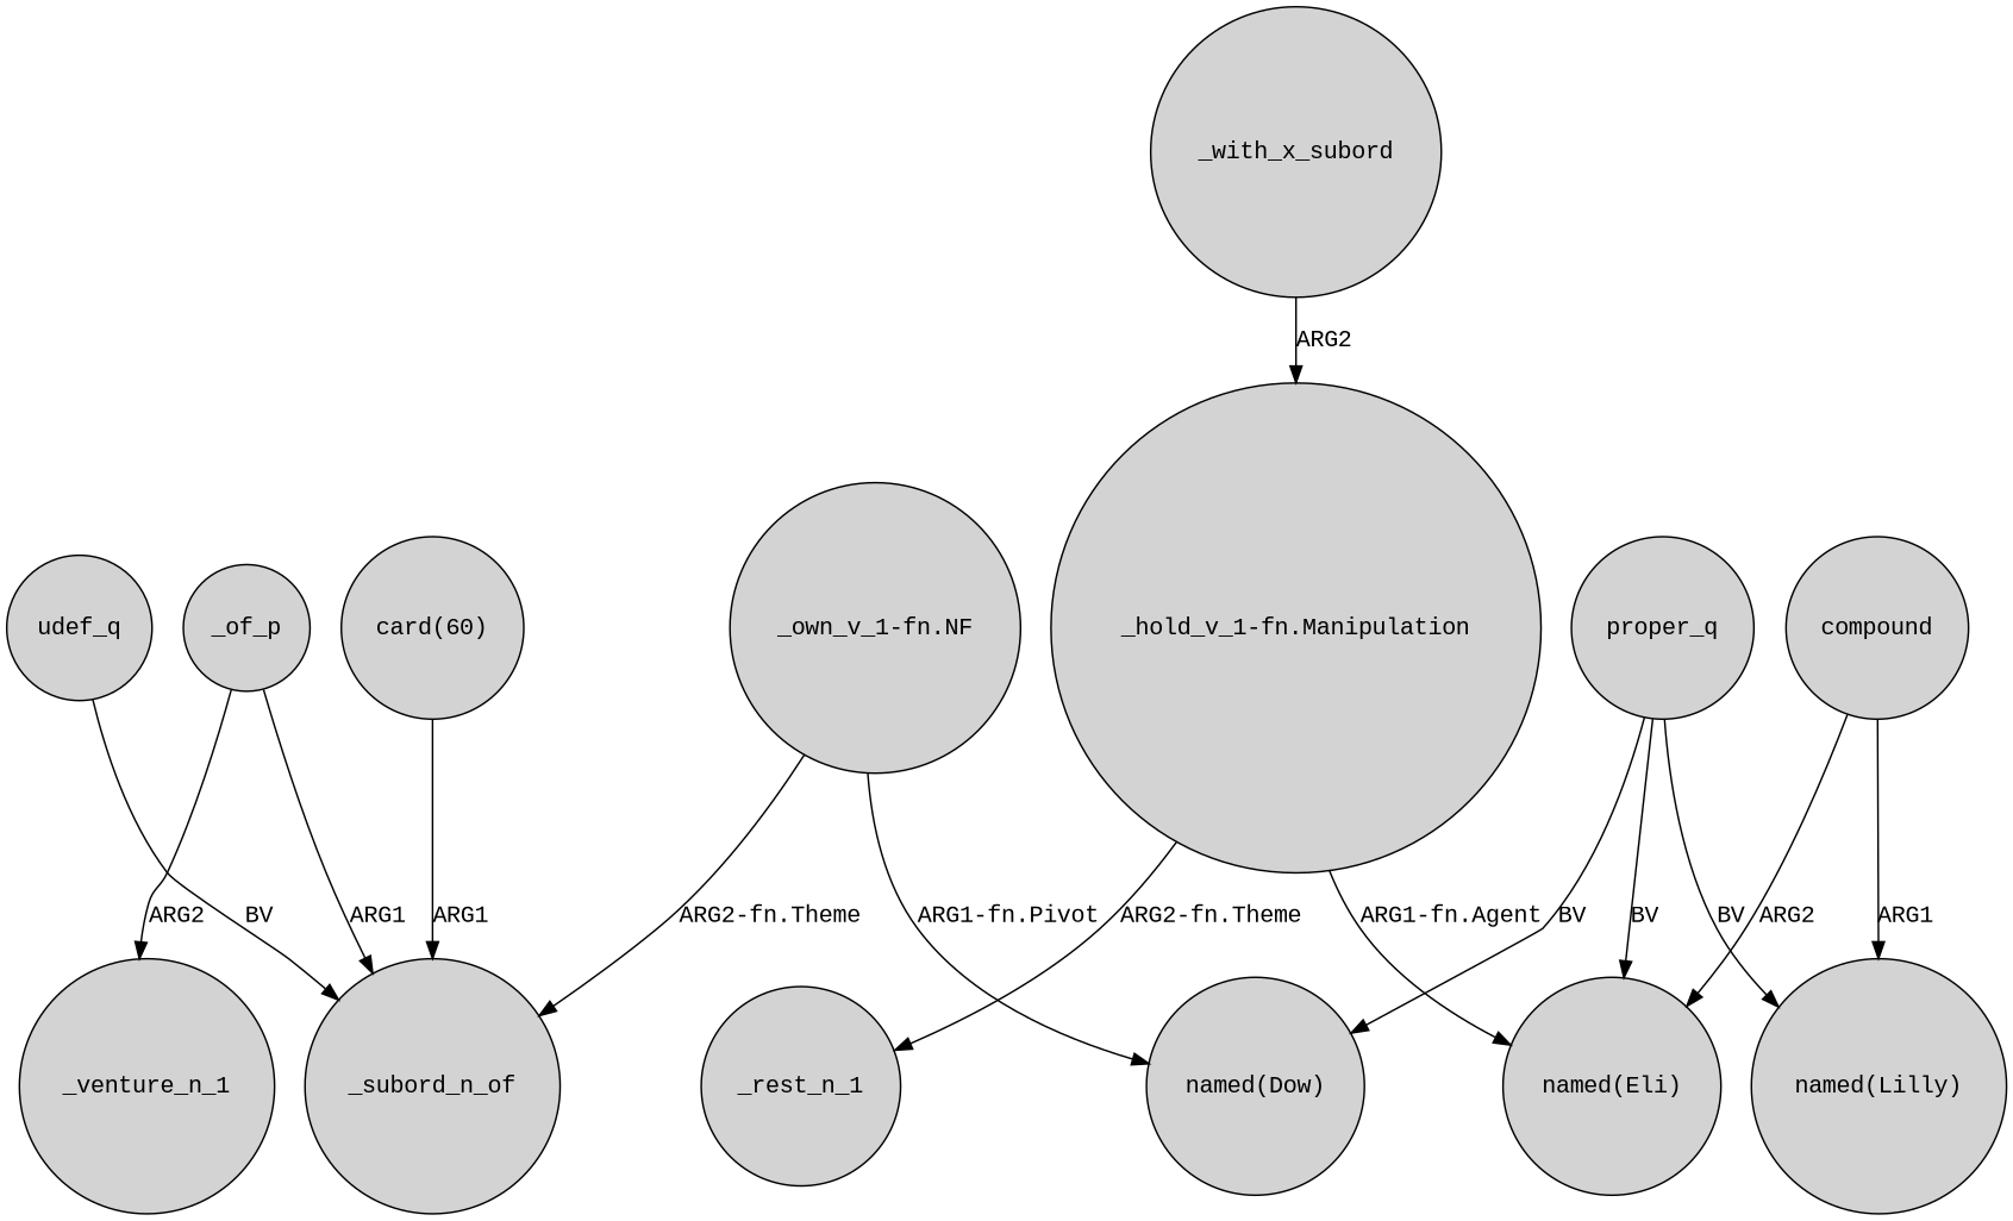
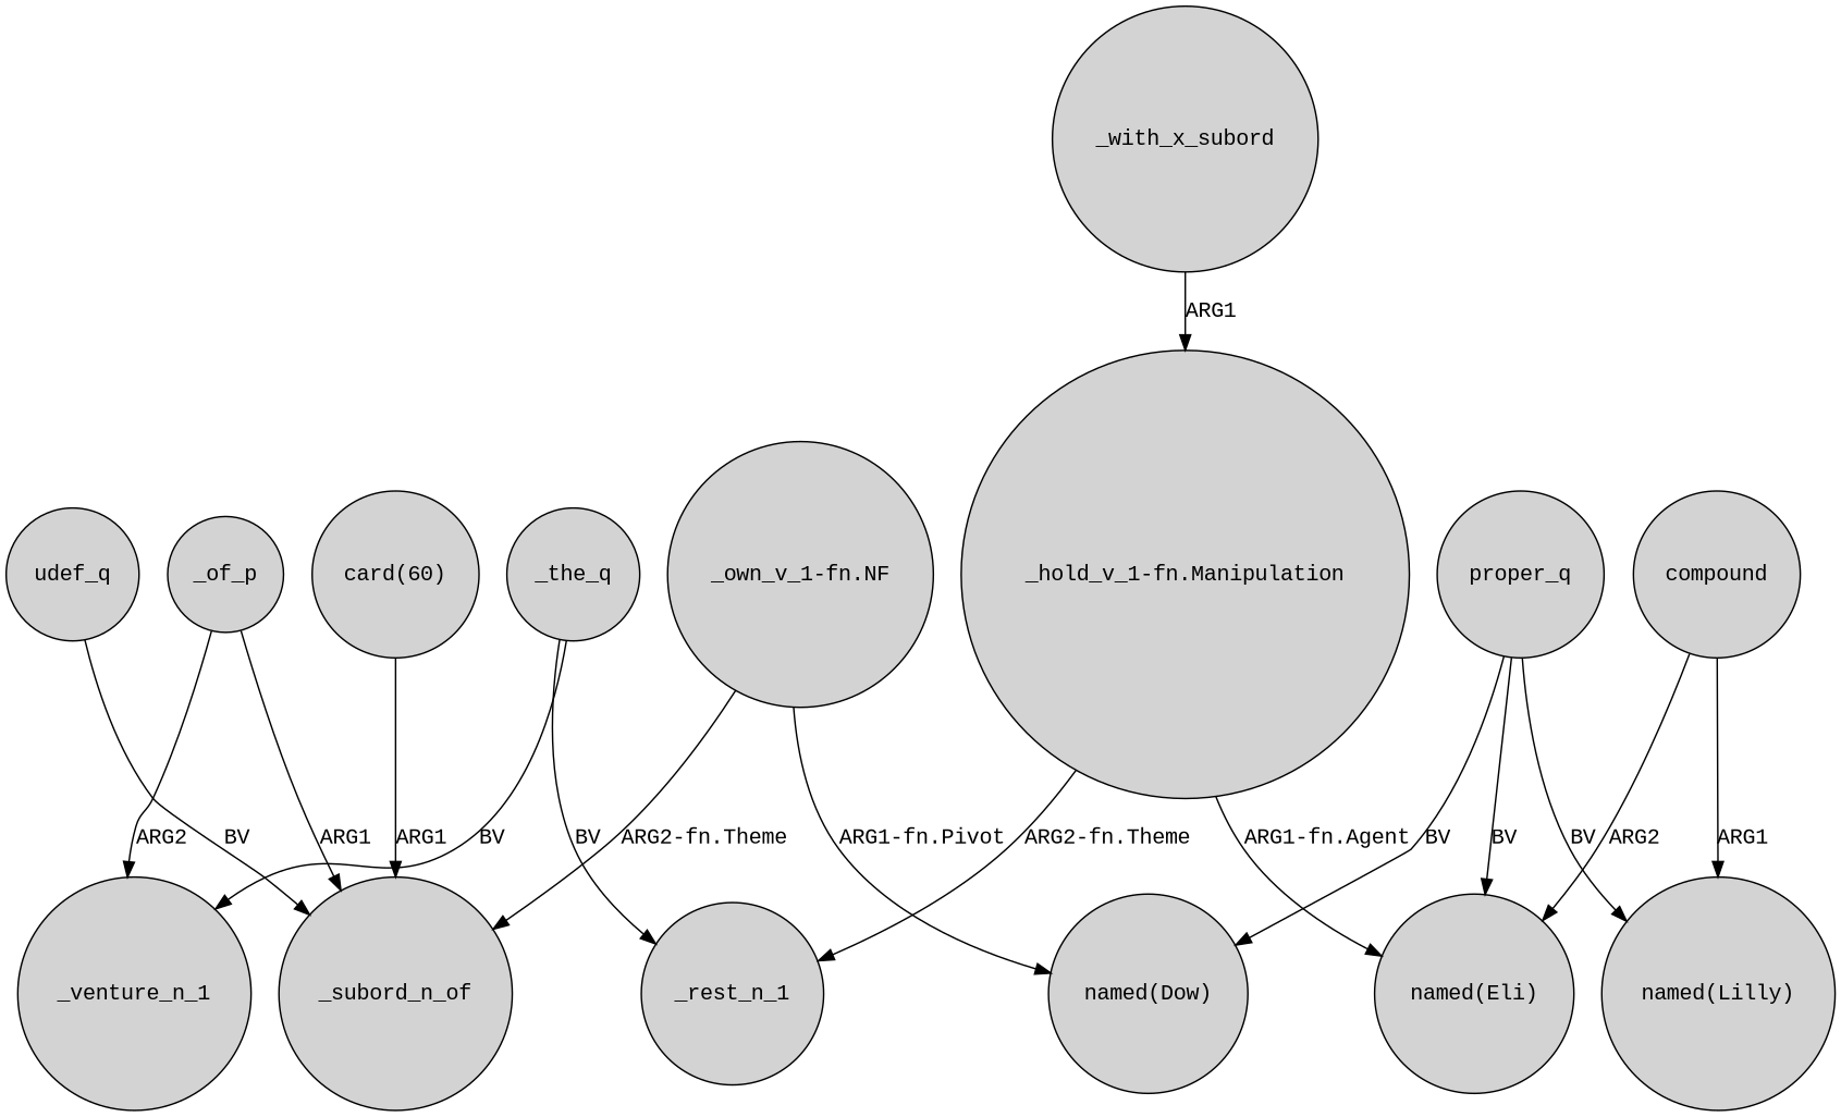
  digraph {
    fontname="Liberation Mono"
    node [fontname="Liberation Mono" shape=circle style=filled]
    edge [fontname="Liberation Mono"]
    "_hold_v_1-fn.Manipulation"
    _rest_n_1
    "named(Eli)"
    proper_q
    "named(Lilly)"
    "named(Dow)"
    compound
    _with_x_subord
    "_own_v_1-fn.NF"
    n10 [label=_subord_n_of]
+   _the_q
    _venture_n_1
    udef_q
    _of_p
    "card(60)"
    "_hold_v_1-fn.Manipulation" -> _rest_n_1 [label="ARG2-fn.Theme"]
    "_hold_v_1-fn.Manipulation" -> "named(Eli)" [label="ARG1-fn.Agent"]
    proper_q -> "named(Eli)" [label=BV]
    proper_q -> "named(Lilly)" [label=BV]
    proper_q -> "named(Dow)" [label=BV]
    compound -> "named(Eli)" [label=ARG2]
    compound -> "named(Lilly)" [label=ARG1]
-   _with_x_subord -> "_hold_v_1-fn.Manipulation" [label=ARG2]
+   _with_x_subord -> "_hold_v_1-fn.Manipulation" [label=ARG1]
    "_own_v_1-fn.NF" -> "named(Dow)" [label="ARG1-fn.Pivot"]
    "_own_v_1-fn.NF" -> n10 [label="ARG2-fn.Theme"]
+   _the_q -> _rest_n_1 [label=BV]
+   _the_q -> _venture_n_1 [label=BV]
    udef_q -> n10 [label=BV]
    _of_p -> n10 [label=ARG1]
    _of_p -> _venture_n_1 [label=ARG2]
    "card(60)" -> n10 [label=ARG1]
  }
